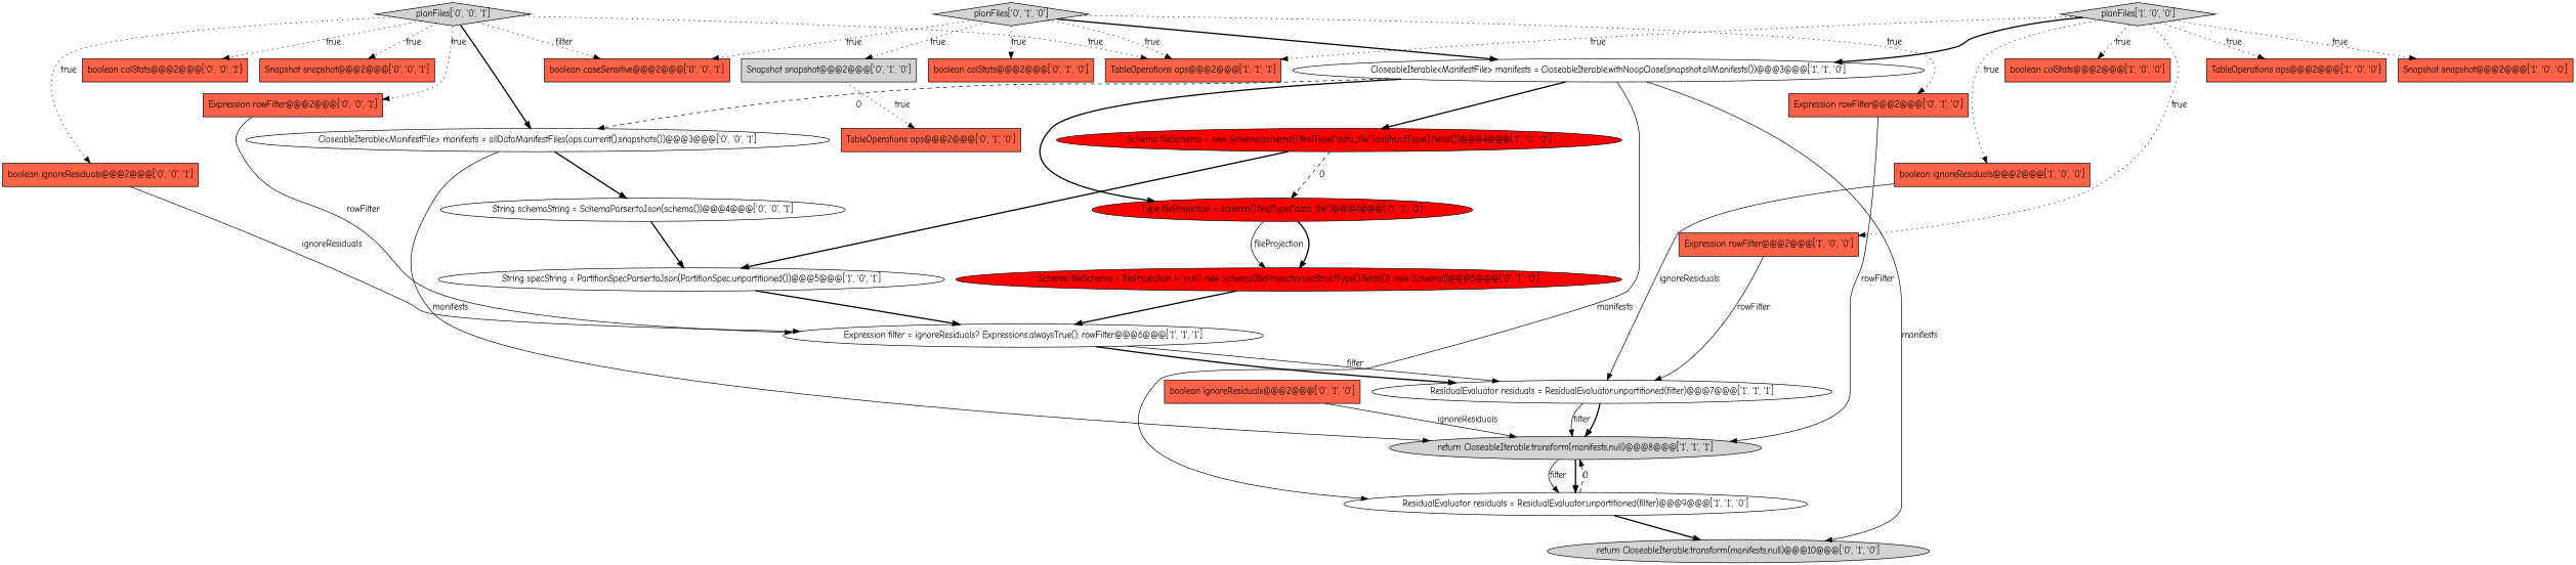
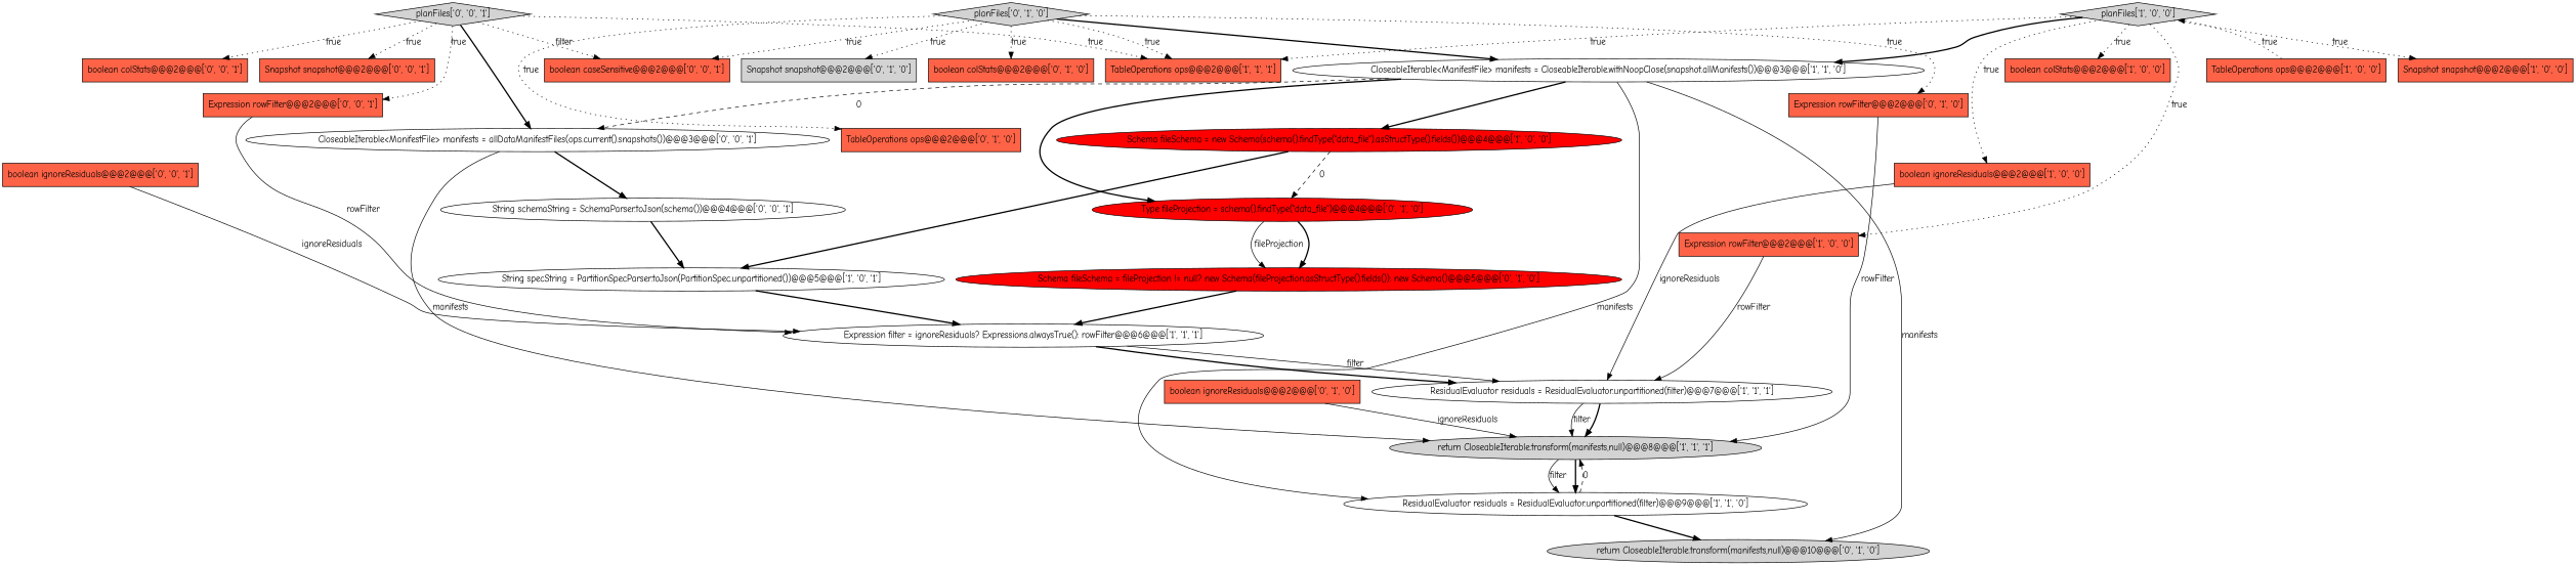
  digraph {
    fontname="Comic Neue"
    node [fillcolor=tomato fontname="Comic Neue" shape=box style=filled]
    edge [fontname="Comic Neue" style=dotted]
    n1 [fillcolor=lightgray label="planFiles['0', '0', '1']" shape=diamond]
    n2 [fillcolor=white label="CloseableIterable<ManifestFile> manifests = allDataManifestFiles(ops.current().snapshots())@@@3@@@['0', '0', '1']" shape=ellipse]
    n3 [label="Expression rowFilter@@@2@@@['0', '0', '1']"]
    n4 [label="boolean caseSensitive@@@2@@@['0', '0', '1']"]
    n5 [label="boolean colStats@@@2@@@['0', '0', '1']"]
    n6 [label="TableOperations ops@@@2@@@['1', '1', '1']"]
    n7 [label="boolean ignoreResiduals@@@2@@@['0', '0', '1']"]
    n8 [label="Snapshot snapshot@@@2@@@['0', '0', '1']"]
    n9 [fillcolor=white label="String schemaString = SchemaParser.toJson(schema())@@@4@@@['0', '0', '1']" shape=ellipse]
    n10 [fillcolor=lightgray label="return CloseableIterable.transform(manifests,null)@@@8@@@['1', '1', '1']" shape=ellipse]
    n11 [fillcolor=white label="Expression filter = ignoreResiduals? Expressions.alwaysTrue(): rowFilter@@@6@@@['1', '1', '1']" shape=ellipse]
    n12 [fillcolor=lightgray label="Snapshot snapshot@@@2@@@['0', '1', '0']"]
    n13 [fillcolor=white label="ResidualEvaluator residuals = ResidualEvaluator.unpartitioned(filter)@@@7@@@['1', '1', '1']" shape=ellipse]
    n14 [label="boolean ignoreResiduals@@@2@@@['1', '0', '0']"]
    n15 [fillcolor=white label="String specString = PartitionSpecParser.toJson(PartitionSpec.unpartitioned())@@@5@@@['1', '0', '1']" shape=ellipse]
    n16 [fillcolor=white label="ResidualEvaluator residuals = ResidualEvaluator.unpartitioned(filter)@@@9@@@['1', '1', '0']" shape=ellipse]
    n17 [fillcolor=lightgray label="planFiles['1', '0', '0']" shape=diamond]
    n18 [label="Expression rowFilter@@@2@@@['1', '0', '0']"]
    n19 [label="Snapshot snapshot@@@2@@@['1', '0', '0']"]
    n20 [label="TableOperations ops@@@2@@@['1', '0', '0']"]
    n21 [label="boolean colStats@@@2@@@['1', '0', '0']"]
    n22 [fillcolor=white label="CloseableIterable<ManifestFile> manifests = CloseableIterable.withNoopClose(snapshot.allManifests())@@@3@@@['1', '1', '0']" shape=ellipse]
    n23 [fillcolor=lightgray label="return CloseableIterable.transform(manifests,null)@@@10@@@['0', '1', '0']" shape=ellipse]
    n24 [fillcolor=red label="Schema fileSchema = new Schema(schema().findType(\"data_file\").asStructType().fields())@@@4@@@['1', '0', '0']" shape=ellipse]
    n25 [fillcolor=red label="Type fileProjection = schema().findType(\"data_file\")@@@4@@@['0', '1', '0']" shape=ellipse]
    n26 [fillcolor=lightgray label="planFiles['0', '1', '0']" shape=diamond]
    n27 [label="TableOperations ops@@@2@@@['0', '1', '0']"]
    n28 [label="boolean colStats@@@2@@@['0', '1', '0']"]
    n29 [label="Expression rowFilter@@@2@@@['0', '1', '0']"]
    n30 [label="boolean ignoreResiduals@@@2@@@['0', '1', '0']"]
    n31 [fillcolor=red label="Schema fileSchema = fileProjection != null? new Schema(fileProjection.asStructType().fields()): new Schema()@@@5@@@['0', '1', '0']" shape=ellipse]
    n1 -> n2 [style=bold]
    n1 -> n3 [label=true]
    n1 -> n4 [label=filter]
    n1 -> n5 [label=true]
    n1 -> n6 [label=true]
-   n1 -> n7 [label=true]
    n1 -> n8 [label=true]
    n2 -> n9 [style=bold]
    n2 -> n10 [label=manifests style=solid]
    n3 -> n11 [label=rowFilter style=solid]
    n7 -> n11 [label=ignoreResiduals style=solid]
    n9 -> n15 [style=bold]
    n10 -> n16 [label=filter style=solid]
    n10 -> n16 [style=bold]
    n11 -> n13 [label=filter style=solid]
    n11 -> n13 [style=bold]
    n13 -> n10 [style=bold]
    n13 -> n10 [label=filter style=solid]
    n14 -> n13 [label=ignoreResiduals style=solid]
    n15 -> n11 [style=bold]
    n16 -> n10 [label=0 style=dashed]
    n16 -> n23 [style=bold]
    n17 -> n6 [label=true]
    n17 -> n14 [label=true]
    n17 -> n18 [label=true]
    n17 -> n19 [label=true]
-   n17 -> n20 [label=true]
+   n20 -> n17 [label=true]
    n17 -> n21 [label=true]
    n17 -> n22 [style=bold]
    n18 -> n13 [label=rowFilter style=solid]
    n22 -> n2 [label=0 style=dashed]
    n22 -> n16 [label=manifests style=solid]
    n22 -> n23 [label=manifests style=solid]
    n22 -> n24 [style=bold]
    n22 -> n25 [style=bold]
    n24 -> n15 [style=bold]
    n24 -> n25 [label=0 style=dashed]
    n25 -> n31 [style=bold]
    n25 -> n31 [label=fileProjection style=solid]
    n26 -> n4 [label=true]
    n26 -> n6 [label=true]
    n26 -> n12 [label=true]
    n26 -> n22 [style=bold]
-   n12 -> n27 [label=true]
+   n26 -> n27 [label=true]
    n26 -> n28 [label=true]
    n26 -> n29 [label=true]
    n29 -> n10 [label=rowFilter style=solid]
    n30 -> n10 [label=ignoreResiduals style=solid]
    n31 -> n11 [style=bold]
  }
